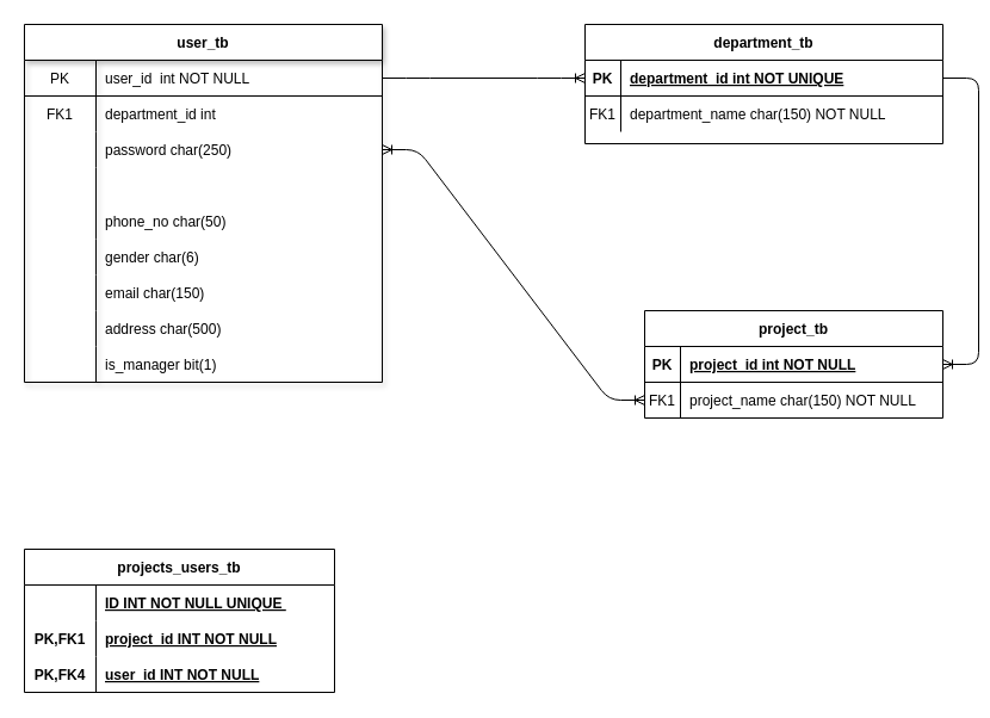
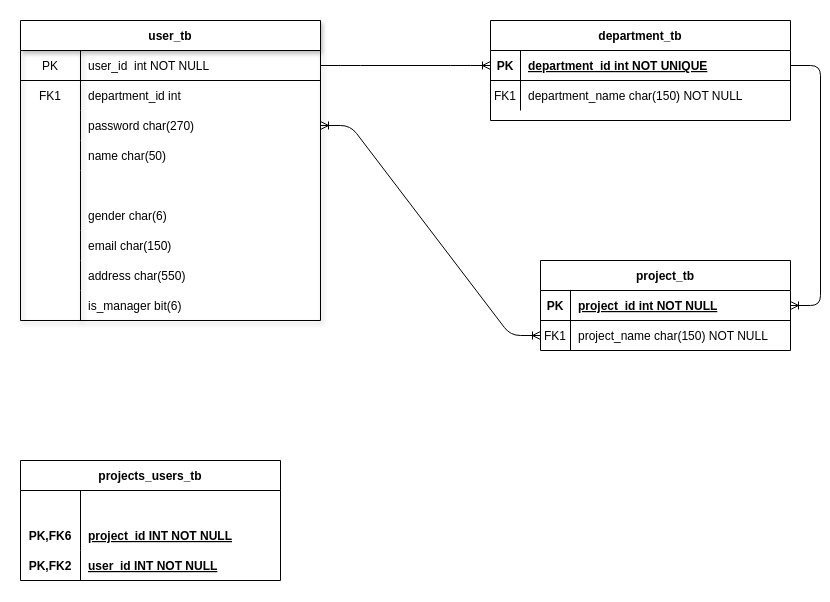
  <mxCell id="0" />
  <mxCell id="1" parent="0" />
  <mxCell id="2" value="department_tb" style="shape=table;startSize=30;container=1;collapsible=1;childLayout=tableLayout;fixedRows=1;rowLines=0;fontStyle=1;align=center;resizeLast=1;" parent="1" vertex="1"><mxGeometry x="490" y="20" width="300" height="100" as="geometry" /></mxCell>
  <mxCell id="3" value="" style="shape=partialRectangle;collapsible=0;dropTarget=0;pointerEvents=0;fillColor=none;points=[[0,0.5],[1,0.5]];portConstraint=eastwest;top=0;left=0;right=0;bottom=1;" parent="2" vertex="1"><mxGeometry y="30" width="300" height="30" as="geometry" /></mxCell>
  <mxCell id="4" value="PK" style="shape=partialRectangle;overflow=hidden;connectable=0;fillColor=none;top=0;left=0;bottom=0;right=0;fontStyle=1;" parent="3" vertex="1"><mxGeometry width="30" height="30" as="geometry" /></mxCell>
  <mxCell id="5" value="department_id int NOT UNIQUE " style="shape=partialRectangle;overflow=hidden;connectable=0;fillColor=none;top=0;left=0;bottom=0;right=0;align=left;spacingLeft=6;fontStyle=5;" parent="3" vertex="1"><mxGeometry x="30" width="270" height="30" as="geometry" /></mxCell>
  <mxCell id="6" value="" style="shape=partialRectangle;collapsible=0;dropTarget=0;pointerEvents=0;fillColor=none;points=[[0,0.5],[1,0.5]];portConstraint=eastwest;top=0;left=0;right=0;bottom=0;" parent="2" vertex="1"><mxGeometry y="60" width="300" height="30" as="geometry" /></mxCell>
  <mxCell id="7" value="FK1" style="shape=partialRectangle;overflow=hidden;connectable=0;fillColor=none;top=0;left=0;bottom=0;right=0;" parent="6" vertex="1"><mxGeometry width="30" height="30" as="geometry" /></mxCell>
  <mxCell id="8" value="department_name char(150) NOT NULL" style="shape=partialRectangle;overflow=hidden;connectable=0;fillColor=none;top=0;left=0;bottom=0;right=0;align=left;spacingLeft=6;" parent="6" vertex="1"><mxGeometry x="30" width="270" height="30" as="geometry" /></mxCell>
  <mxCell id="9" value="project_tb" style="shape=table;startSize=30;container=1;collapsible=1;childLayout=tableLayout;fixedRows=1;rowLines=0;fontStyle=1;align=center;resizeLast=1;" parent="1" vertex="1"><mxGeometry x="540" y="260" width="250" height="90" as="geometry" /></mxCell>
  <mxCell id="10" value="" style="shape=partialRectangle;collapsible=0;dropTarget=0;pointerEvents=0;fillColor=none;points=[[0,0.5],[1,0.5]];portConstraint=eastwest;top=0;left=0;right=0;bottom=1;" parent="9" vertex="1"><mxGeometry y="30" width="250" height="30" as="geometry" /></mxCell>
  <mxCell id="11" value="PK" style="shape=partialRectangle;overflow=hidden;connectable=0;fillColor=none;top=0;left=0;bottom=0;right=0;fontStyle=1;" parent="10" vertex="1"><mxGeometry width="30" height="30" as="geometry" /></mxCell>
  <mxCell id="12" value="project_id int NOT NULL " style="shape=partialRectangle;overflow=hidden;connectable=0;fillColor=none;top=0;left=0;bottom=0;right=0;align=left;spacingLeft=6;fontStyle=5;" parent="10" vertex="1"><mxGeometry x="30" width="220" height="30" as="geometry" /></mxCell>
  <mxCell id="13" value="" style="shape=partialRectangle;collapsible=0;dropTarget=0;pointerEvents=0;fillColor=none;points=[[0,0.5],[1,0.5]];portConstraint=eastwest;top=0;left=0;right=0;bottom=0;" parent="9" vertex="1"><mxGeometry y="60" width="250" height="30" as="geometry" /></mxCell>
  <mxCell id="14" value="FK1" style="shape=partialRectangle;overflow=hidden;connectable=0;fillColor=none;top=0;left=0;bottom=0;right=0;" parent="13" vertex="1"><mxGeometry width="30" height="30" as="geometry" /></mxCell>
  <mxCell id="15" value="project_name char(150) NOT NULL" style="shape=partialRectangle;overflow=hidden;connectable=0;fillColor=none;top=0;left=0;bottom=0;right=0;align=left;spacingLeft=6;" parent="13" vertex="1"><mxGeometry x="30" width="220" height="30" as="geometry" /></mxCell>
  <mxCell id="16" value="user_tb" style="shape=table;startSize=30;container=1;collapsible=1;childLayout=tableLayout;fixedRows=1;rowLines=0;fontStyle=1;align=center;resizeLast=1;shadow=1;" vertex="1" parent="1"><mxGeometry x="20" y="20" width="300" height="300" as="geometry" /></mxCell>
  <mxCell id="17" value="" style="shape=partialRectangle;collapsible=0;dropTarget=0;pointerEvents=0;fillColor=none;top=0;left=0;bottom=1;right=0;points=[[0,0.5],[1,0.5]];portConstraint=eastwest;" vertex="1" parent="16"><mxGeometry y="30" width="300" height="30" as="geometry" /></mxCell>
  <mxCell id="18" value="PK" style="shape=partialRectangle;connectable=0;fillColor=none;top=0;left=0;bottom=0;right=0;fontStyle=0;overflow=hidden;" vertex="1" parent="17"><mxGeometry width="60" height="30" as="geometry" /></mxCell>
  <mxCell id="19" value="user_id  int NOT NULL" style="shape=partialRectangle;connectable=0;fillColor=none;top=0;left=0;bottom=0;right=0;align=left;spacingLeft=6;fontStyle=0;overflow=hidden;" vertex="1" parent="17"><mxGeometry x="60" width="240" height="30" as="geometry" /></mxCell>
  <mxCell id="20" style="shape=partialRectangle;collapsible=0;dropTarget=0;pointerEvents=0;fillColor=none;top=0;left=0;bottom=0;right=0;points=[[0,0.5],[1,0.5]];portConstraint=eastwest;" vertex="1" parent="16"><mxGeometry y="60" width="300" height="30" as="geometry" /></mxCell>
  <mxCell id="21" value="FK1" style="shape=partialRectangle;connectable=0;fillColor=none;top=0;left=0;bottom=0;right=0;editable=1;overflow=hidden;" vertex="1" parent="20"><mxGeometry width="60" height="30" as="geometry" /></mxCell>
  <mxCell id="22" value="department_id int" style="shape=partialRectangle;connectable=0;fillColor=none;top=0;left=0;bottom=0;right=0;align=left;spacingLeft=6;overflow=hidden;" vertex="1" parent="20"><mxGeometry x="60" width="240" height="30" as="geometry" /></mxCell>
  <mxCell id="23" value="" style="shape=partialRectangle;collapsible=0;dropTarget=0;pointerEvents=0;fillColor=none;top=0;left=0;bottom=0;right=0;points=[[0,0.5],[1,0.5]];portConstraint=eastwest;" vertex="1" parent="16"><mxGeometry y="90" width="300" height="30" as="geometry" /></mxCell>
  <mxCell id="24" value="" style="shape=partialRectangle;connectable=0;fillColor=none;top=0;left=0;bottom=0;right=0;editable=1;overflow=hidden;" vertex="1" parent="23"><mxGeometry width="60" height="30" as="geometry" /></mxCell>
- <mxCell id="25" value="password char(250)" style="shape=partialRectangle;connectable=0;fillColor=none;top=0;left=0;bottom=0;right=0;align=left;spacingLeft=6;overflow=hidden;" vertex="1" parent="23"><mxGeometry x="60" width="240" height="30" as="geometry" /></mxCell>
+ <mxCell id="25" value="password char(270)" style="shape=partialRectangle;connectable=0;fillColor=none;top=0;left=0;bottom=0;right=0;align=left;spacingLeft=6;overflow=hidden;" vertex="1" parent="23"><mxGeometry x="60" width="240" height="30" as="geometry" /></mxCell>
  <mxCell id="26" style="shape=partialRectangle;collapsible=0;dropTarget=0;pointerEvents=0;fillColor=none;top=0;left=0;bottom=0;right=0;points=[[0,0.5],[1,0.5]];portConstraint=eastwest;" vertex="1" parent="16"><mxGeometry y="120" width="300" height="30" as="geometry" /></mxCell>
  <mxCell id="27" style="shape=partialRectangle;connectable=0;fillColor=none;top=0;left=0;bottom=0;right=0;editable=1;overflow=hidden;" vertex="1" parent="26"><mxGeometry width="60" height="30" as="geometry" /></mxCell>
+ <mxCell id="28" value="name char(50)" style="shape=partialRectangle;connectable=0;fillColor=none;top=0;left=0;bottom=0;right=0;align=left;spacingLeft=6;overflow=hidden;" vertex="1" parent="26"><mxGeometry x="60" width="240" height="30" as="geometry" /></mxCell>
  <mxCell id="29" style="shape=partialRectangle;collapsible=0;dropTarget=0;pointerEvents=0;fillColor=none;top=0;left=0;bottom=0;right=0;points=[[0,0.5],[1,0.5]];portConstraint=eastwest;" vertex="1" parent="16"><mxGeometry y="150" width="300" height="30" as="geometry" /></mxCell>
  <mxCell id="30" style="shape=partialRectangle;connectable=0;fillColor=none;top=0;left=0;bottom=0;right=0;editable=1;overflow=hidden;" vertex="1" parent="29"><mxGeometry width="60" height="30" as="geometry" /></mxCell>
- <mxCell id="31" value="phone_no char(50)" style="shape=partialRectangle;connectable=0;fillColor=none;top=0;left=0;bottom=0;right=0;align=left;spacingLeft=6;overflow=hidden;" vertex="1" parent="29"><mxGeometry x="60" width="240" height="30" as="geometry" /></mxCell>
  <mxCell id="32" style="shape=partialRectangle;collapsible=0;dropTarget=0;pointerEvents=0;fillColor=none;top=0;left=0;bottom=0;right=0;points=[[0,0.5],[1,0.5]];portConstraint=eastwest;" vertex="1" parent="16"><mxGeometry y="180" width="300" height="30" as="geometry" /></mxCell>
  <mxCell id="33" style="shape=partialRectangle;connectable=0;fillColor=none;top=0;left=0;bottom=0;right=0;editable=1;overflow=hidden;" vertex="1" parent="32"><mxGeometry width="60" height="30" as="geometry" /></mxCell>
  <mxCell id="34" value="gender char(6)" style="shape=partialRectangle;connectable=0;fillColor=none;top=0;left=0;bottom=0;right=0;align=left;spacingLeft=6;overflow=hidden;" vertex="1" parent="32"><mxGeometry x="60" width="240" height="30" as="geometry" /></mxCell>
  <mxCell id="35" style="shape=partialRectangle;collapsible=0;dropTarget=0;pointerEvents=0;fillColor=none;top=0;left=0;bottom=0;right=0;points=[[0,0.5],[1,0.5]];portConstraint=eastwest;" vertex="1" parent="16"><mxGeometry y="210" width="300" height="30" as="geometry" /></mxCell>
  <mxCell id="36" value="&#10;&#10;&lt;span style=&quot;color: rgb(0, 0, 0); font-family: helvetica; font-size: 12px; font-style: normal; font-weight: 400; letter-spacing: normal; text-align: left; text-indent: 0px; text-transform: none; word-spacing: 0px; background-color: rgb(248, 249, 250); display: inline; float: none;&quot;&gt;email char(150)&lt;/span&gt;&#10;&#10;" style="shape=partialRectangle;connectable=0;fillColor=none;top=0;left=0;bottom=0;right=0;editable=1;overflow=hidden;" vertex="1" parent="35"><mxGeometry width="60" height="30" as="geometry" /></mxCell>
  <mxCell id="37" value="email char(150)" style="shape=partialRectangle;connectable=0;fillColor=none;top=0;left=0;bottom=0;right=0;align=left;spacingLeft=6;overflow=hidden;" vertex="1" parent="35"><mxGeometry x="60" width="240" height="30" as="geometry" /></mxCell>
  <mxCell id="38" style="shape=partialRectangle;collapsible=0;dropTarget=0;pointerEvents=0;fillColor=none;top=0;left=0;bottom=0;right=0;points=[[0,0.5],[1,0.5]];portConstraint=eastwest;" vertex="1" parent="16"><mxGeometry y="240" width="300" height="30" as="geometry" /></mxCell>
  <mxCell id="39" style="shape=partialRectangle;connectable=0;fillColor=none;top=0;left=0;bottom=0;right=0;editable=1;overflow=hidden;" vertex="1" parent="38"><mxGeometry width="60" height="30" as="geometry" /></mxCell>
- <mxCell id="40" value="address char(500)" style="shape=partialRectangle;connectable=0;fillColor=none;top=0;left=0;bottom=0;right=0;align=left;spacingLeft=6;overflow=hidden;" vertex="1" parent="38"><mxGeometry x="60" width="240" height="30" as="geometry" /></mxCell>
+ <mxCell id="40" value="address char(550)" style="shape=partialRectangle;connectable=0;fillColor=none;top=0;left=0;bottom=0;right=0;align=left;spacingLeft=6;overflow=hidden;" vertex="1" parent="38"><mxGeometry x="60" width="240" height="30" as="geometry" /></mxCell>
  <mxCell id="41" style="shape=partialRectangle;collapsible=0;dropTarget=0;pointerEvents=0;fillColor=none;top=0;left=0;bottom=0;right=0;points=[[0,0.5],[1,0.5]];portConstraint=eastwest;" vertex="1" parent="16"><mxGeometry y="270" width="300" height="30" as="geometry" /></mxCell>
  <mxCell id="42" style="shape=partialRectangle;connectable=0;fillColor=none;top=0;left=0;bottom=0;right=0;editable=1;overflow=hidden;" vertex="1" parent="41"><mxGeometry width="60" height="30" as="geometry" /></mxCell>
- <mxCell id="43" value="is_manager bit(1)" style="shape=partialRectangle;connectable=0;fillColor=none;top=0;left=0;bottom=0;right=0;align=left;spacingLeft=6;overflow=hidden;" vertex="1" parent="41"><mxGeometry x="60" width="240" height="30" as="geometry" /></mxCell>
+ <mxCell id="43" value="is_manager bit(6)" style="shape=partialRectangle;connectable=0;fillColor=none;top=0;left=0;bottom=0;right=0;align=left;spacingLeft=6;overflow=hidden;" vertex="1" parent="41"><mxGeometry x="60" width="240" height="30" as="geometry" /></mxCell>
  <mxCell id="44" value="" style="edgeStyle=entityRelationEdgeStyle;fontSize=12;html=1;endArrow=ERoneToMany;startArrow=ERoneToMany;entryX=1;entryY=0.5;entryDx=0;entryDy=0;exitX=0;exitY=0.5;exitDx=0;exitDy=0;" edge="1" parent="1" source="13" target="23"><mxGeometry width="100" height="100" relative="1" as="geometry"><mxPoint x="790" y="340" as="sourcePoint" /><mxPoint x="570" y="270" as="targetPoint" /></mxGeometry></mxCell>
  <mxCell id="45" value="" style="edgeStyle=entityRelationEdgeStyle;fontSize=12;html=1;endArrow=ERoneToMany;entryX=0;entryY=0.5;entryDx=0;entryDy=0;" edge="1" parent="1" target="3"><mxGeometry width="100" height="100" relative="1" as="geometry"><mxPoint x="320" y="65" as="sourcePoint" /><mxPoint x="430" y="180" as="targetPoint" /></mxGeometry></mxCell>
  <mxCell id="46" value="" style="edgeStyle=entityRelationEdgeStyle;fontSize=12;html=1;endArrow=ERoneToMany;entryX=1;entryY=0.5;entryDx=0;entryDy=0;exitX=1;exitY=0.5;exitDx=0;exitDy=0;" edge="1" parent="1" source="3" target="10"><mxGeometry width="100" height="100" relative="1" as="geometry"><mxPoint x="330" y="165" as="sourcePoint" /><mxPoint x="500" y="75" as="targetPoint" /></mxGeometry></mxCell>
  <mxCell id="47" value="projects_users_tb" style="shape=table;startSize=30;container=1;collapsible=1;childLayout=tableLayout;fixedRows=1;rowLines=0;fontStyle=1;align=center;resizeLast=1;shadow=0;flipV=0;flipH=1;" vertex="1" parent="1"><mxGeometry x="20" y="460" width="260" height="120" as="geometry" /></mxCell>
  <mxCell id="48" style="shape=partialRectangle;collapsible=0;dropTarget=0;pointerEvents=0;fillColor=none;top=0;left=0;bottom=0;right=0;points=[[0,0.5],[1,0.5]];portConstraint=eastwest;" vertex="1" parent="47"><mxGeometry y="30" width="260" height="30" as="geometry" /></mxCell>
  <mxCell id="49" style="shape=partialRectangle;connectable=0;fillColor=none;top=0;left=0;bottom=0;right=0;fontStyle=1;overflow=hidden;" vertex="1" parent="48"><mxGeometry width="60" height="30" as="geometry" /></mxCell>
- <mxCell id="50" value="ID INT NOT NULL UNIQUE " style="shape=partialRectangle;connectable=0;fillColor=none;top=0;left=0;bottom=0;right=0;align=left;spacingLeft=6;fontStyle=5;overflow=hidden;" vertex="1" parent="48"><mxGeometry x="60" width="200" height="30" as="geometry" /></mxCell>
  <mxCell id="51" value="" style="shape=partialRectangle;collapsible=0;dropTarget=0;pointerEvents=0;fillColor=none;top=0;left=0;bottom=0;right=0;points=[[0,0.5],[1,0.5]];portConstraint=eastwest;" vertex="1" parent="47"><mxGeometry y="60" width="260" height="30" as="geometry" /></mxCell>
- <mxCell id="52" value="PK,FK1" style="shape=partialRectangle;connectable=0;fillColor=none;top=0;left=0;bottom=0;right=0;fontStyle=1;overflow=hidden;" vertex="1" parent="51"><mxGeometry width="60" height="30" as="geometry" /></mxCell>
+ <mxCell id="52" value="PK,FK6" style="shape=partialRectangle;connectable=0;fillColor=none;top=0;left=0;bottom=0;right=0;fontStyle=1;overflow=hidden;" vertex="1" parent="51"><mxGeometry width="60" height="30" as="geometry" /></mxCell>
  <mxCell id="53" value="project_id INT NOT NULL" style="shape=partialRectangle;connectable=0;fillColor=none;top=0;left=0;bottom=0;right=0;align=left;spacingLeft=6;fontStyle=5;overflow=hidden;" vertex="1" parent="51"><mxGeometry x="60" width="200" height="30" as="geometry" /></mxCell>
  <mxCell id="54" value="" style="shape=partialRectangle;collapsible=0;dropTarget=0;pointerEvents=0;fillColor=none;top=0;left=0;bottom=1;right=0;points=[[0,0.5],[1,0.5]];portConstraint=eastwest;shadow=1;strokeWidth=0;" vertex="1" parent="47"><mxGeometry y="90" width="260" height="30" as="geometry" /></mxCell>
- <mxCell id="55" value="PK,FK4" style="shape=partialRectangle;connectable=0;fillColor=none;top=0;left=0;bottom=0;right=0;fontStyle=1;overflow=hidden;" vertex="1" parent="54"><mxGeometry width="60" height="30" as="geometry" /></mxCell>
+ <mxCell id="55" value="PK,FK2" style="shape=partialRectangle;connectable=0;fillColor=none;top=0;left=0;bottom=0;right=0;fontStyle=1;overflow=hidden;" vertex="1" parent="54"><mxGeometry width="60" height="30" as="geometry" /></mxCell>
  <mxCell id="56" value="user_id INT NOT NULL" style="shape=partialRectangle;connectable=0;fillColor=none;top=0;left=0;bottom=0;right=0;align=left;spacingLeft=6;fontStyle=5;overflow=hidden;" vertex="1" parent="54"><mxGeometry x="60" width="200" height="30" as="geometry" /></mxCell>
